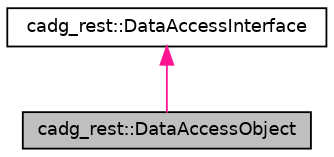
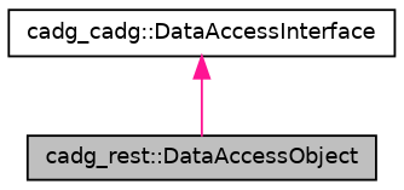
  digraph {
    node [color=black fontname=Helvetica fontsize=10 shape=record style=filled]
    n1 [fillcolor=grey75 fontcolor=black height=0.2 label="cadg_rest::DataAccessObject" width=0.4]
-   n2 [fillcolor=white height=0.2 label="cadg_rest::DataAccessInterface" width=0.4]
+   n2 [fillcolor=white height=0.2 label="cadg_cadg::DataAccessInterface" width=0.4]
    n2 -> n1 [color=deeppink dir=back fontname=Helvetica fontsize=10 labelfontname=Helvetica labelfontsize=10 style=solid]
  }
